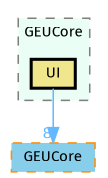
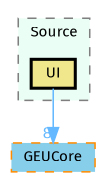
  digraph {
    compound=true
    fontname="Fira Sans"
    node [fontname="Fira Sans" fontsize=10 shape=box]
    n1 [color=black fillcolor=khaki height=0.2 label=UI style="filled,bold" width=0.4]
    n2 [color=darkorange fillcolor=skyblue height=0.2 label=GEUCore style="filled,dashed" width=0.4]
    subgraph cluster_1 {
      bgcolor="#ebfef5"
      fontsize=10
-     label=GEUCore
+     label=Source
      pencolor=grey50
      style="filled,dashed"
      n1
    }
    n1 -> n2 [color=steelblue1 fontcolor=steelblue1 fontname="Fira Sans" fontsize=10 headlabel=8 labeldistance=1.5 labelfontname=Helvetica labelfontsize=10 style=solid]
  }
